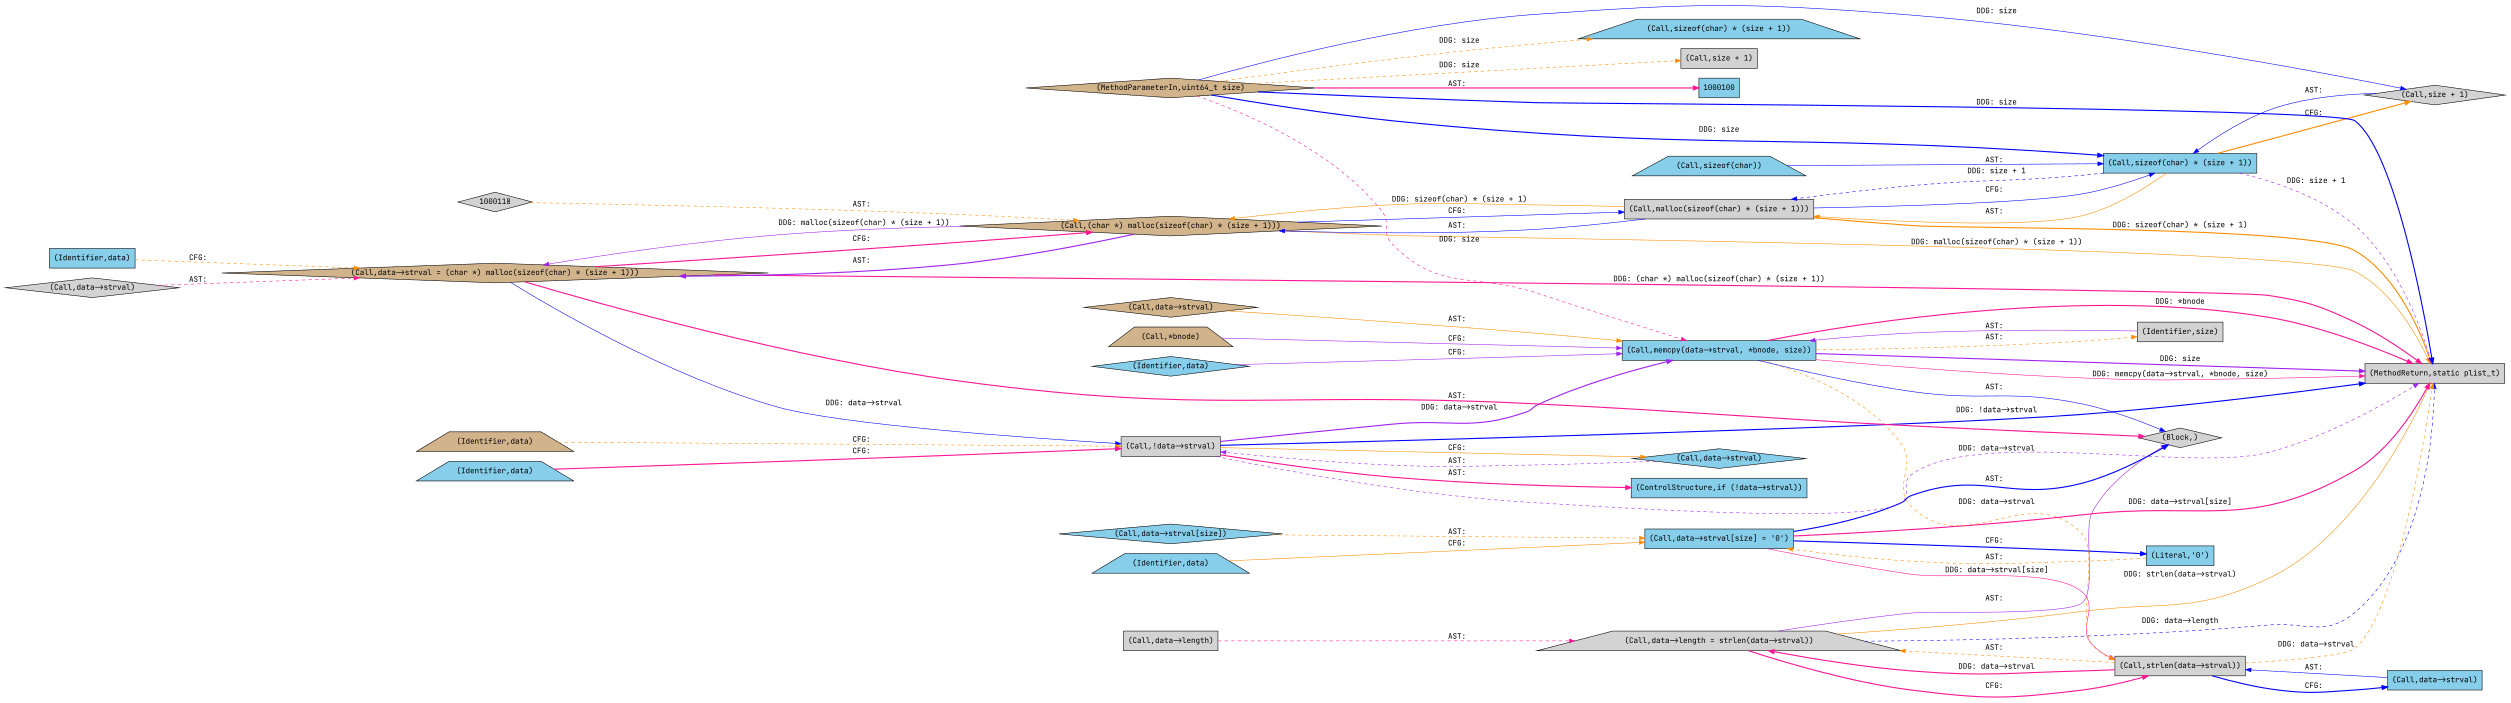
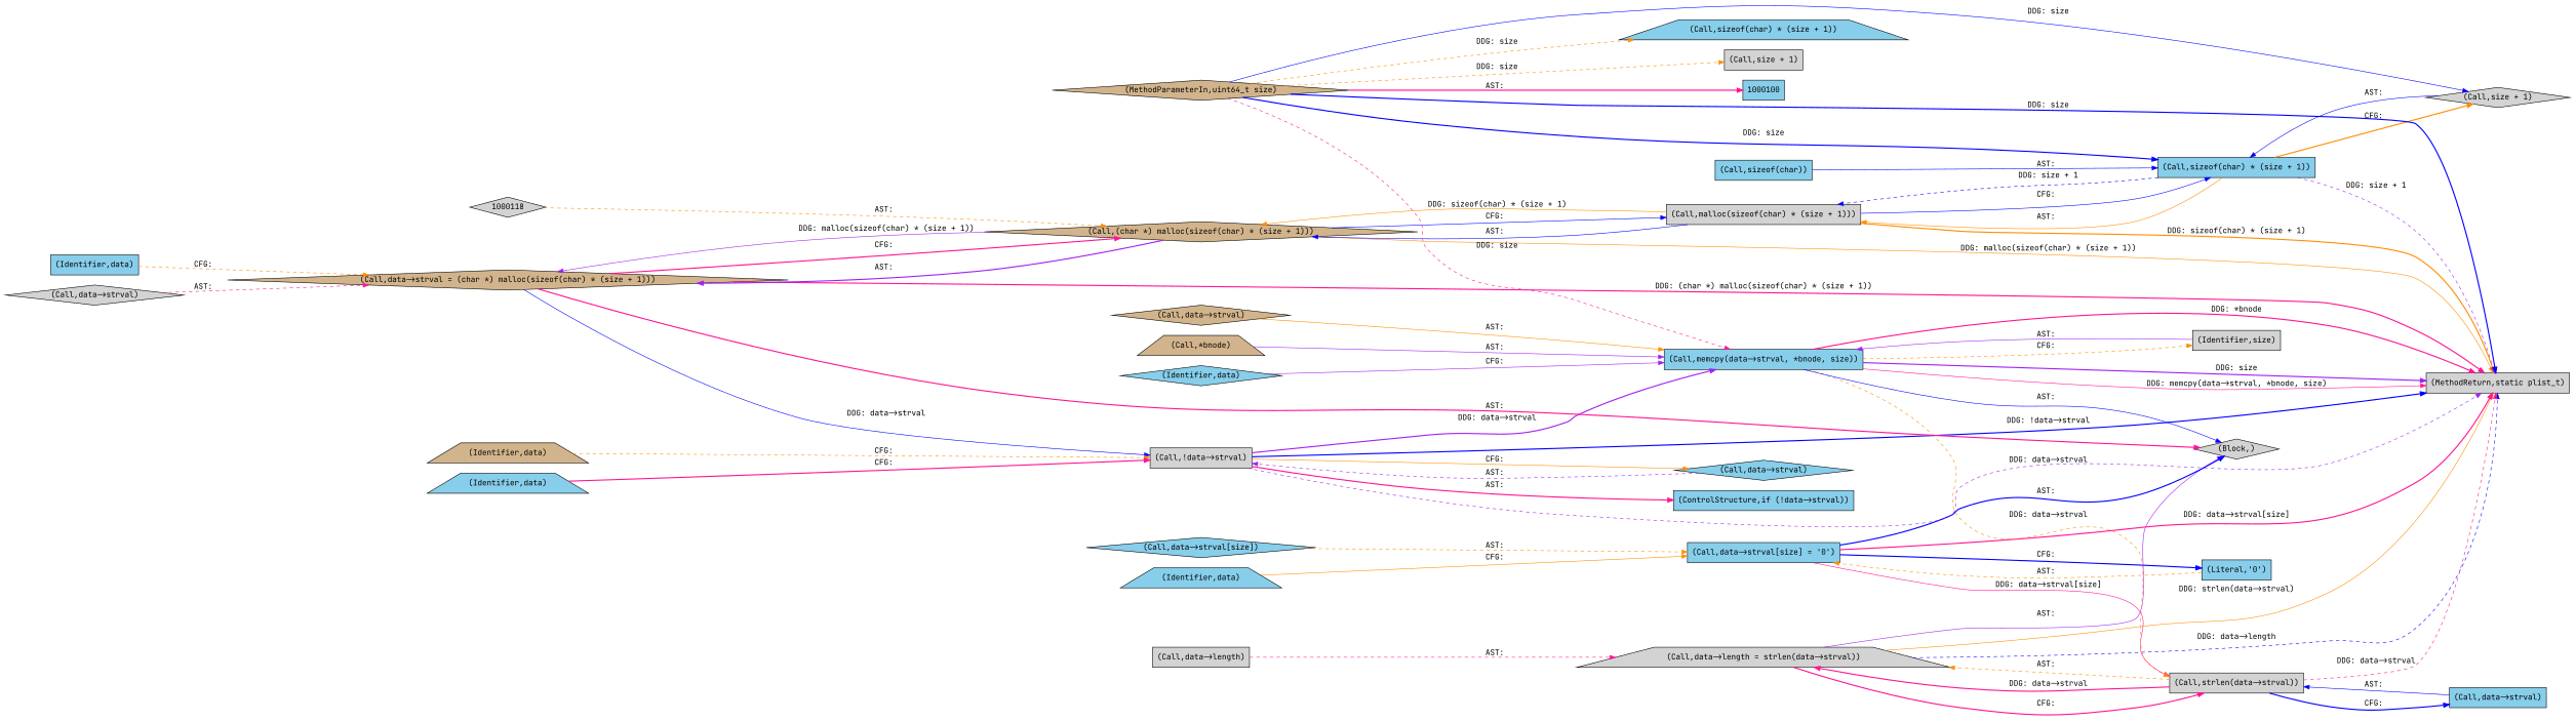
  digraph {
    fontname="JetBrains Mono"
    rankdir=LR
    node [fillcolor=skyblue fontname="JetBrains Mono" shape=box style=filled]
    edge [color=darkorange fontname="JetBrains Mono" style=solid]
    n1 [fillcolor=lightgrey label="(Call,data->length = strlen(data->strval))" shape=trapezium]
    n2 [fillcolor=lightgrey label="(Call,strlen(data->strval))"]
    n3 [fillcolor=lightgrey label="(MethodReturn,static plist_t)"]
    n4 [fillcolor=lightgrey label="(Block,)" shape=diamond]
    n5 [label="(Call,data->strval)"]
    n6 [label="(Call,data->strval[size] = '\0')"]
    n7 [label="(Literal,'\0')"]
    n8 [label="(Call,memcpy(data->strval, *bnode, size))"]
    n9 [fillcolor=lightgrey label="(Identifier,size)"]
    n10 [fillcolor=lightgrey label="(Call,!data->strval)"]
    n11 [label="(ControlStructure,if (!data->strval))"]
    n12 [label="(Call,data->strval)" shape=diamond]
    n13 [fillcolor=tan label="(Call,data->strval = (char *) malloc(sizeof(char) * (size + 1)))" shape=diamond]
    n14 [fillcolor=tan label="(Call,(char *) malloc(sizeof(char) * (size + 1)))" shape=diamond]
    n15 [fillcolor=lightgrey label="(Call,malloc(sizeof(char) * (size + 1)))"]
    n16 [label="(Call,sizeof(char) * (size + 1))"]
    n17 [fillcolor=lightgrey label="(Call,size + 1)" shape=diamond]
    n18 [fillcolor=tan label="(MethodParameterIn,uint64_t size)" shape=diamond]
    n19 [label="(Call,sizeof(char) * (size + 1))" shape=trapezium]
    n20 [fillcolor=lightgrey label="(Call,size + 1)"]
    1000100
-   n22 [label="(Call,sizeof(char))" shape=trapezium]
+   n22 [label="(Call,sizeof(char))"]
    n23 [label="(Identifier,data)" shape=diamond]
    n24 [label="(Identifier,data)" shape=trapezium]
    n25 [fillcolor=lightgrey label="(Call,data->length)"]
    n26 [fillcolor=tan label="(Identifier,data)" shape=trapezium]
    n27 [fillcolor=tan label="(Call,data->strval)" shape=diamond]
    n28 [label="(Identifier,data)"]
    n29 [label="(Call,data->strval[size])" shape=diamond]
    n30 [label="(Identifier,data)" shape=trapezium]
    n31 [fillcolor=tan label="(Call,*bnode)" shape=trapezium]
    n32 [fillcolor=lightgrey label="(Call,data->strval)" shape=diamond]
    1000118 [fillcolor=lightgrey shape=diamond]
    n1 -> n2 [color=deeppink label="CFG: " style=bold]
    n1 -> n3 [color=blue label="DDG: data->length" style=dashed]
    n1 -> n3 [label="DDG: strlen(data->strval)"]
    n1 -> n4 [color=purple label="AST: "]
    n2 -> n1 [label="AST: " style=dashed]
    n2 -> n1 [color=deeppink label="DDG: data->strval" style=bold]
-   n2 -> n3 [label="DDG: data->strval" style=dashed]
+   n2 -> n3 [color=deeppink label="DDG: data->strval" style=dashed]
    n2 -> n5 [color=blue label="CFG: " style=bold]
    n5 -> n2 [color=blue label="AST: "]
    n6 -> n2 [color=deeppink label="DDG: data->strval[size]"]
    n6 -> n3 [color=deeppink label="DDG: data->strval[size]" style=bold]
    n6 -> n4 [color=blue label="AST: " style=bold]
    n6 -> n7 [color=blue label="CFG: " style=bold]
    n7 -> n6 [label="AST: " style=dashed]
    n8 -> n2 [label="DDG: data->strval" style=dashed]
    n8 -> n3 [color=deeppink label="DDG: *bnode" style=bold]
    n8 -> n3 [color=purple label="DDG: size" style=bold]
    n8 -> n3 [color=deeppink label="DDG: memcpy(data->strval, *bnode, size)"]
    n8 -> n4 [color=blue label="AST: "]
-   n8 -> n9 [label="AST: " style=dashed]
+   n8 -> n9 [label="CFG: " style=dashed]
    n9 -> n8 [color=purple label="AST: "]
    n10 -> n3 [color=blue label="DDG: !data->strval" style=bold]
    n10 -> n3 [color=purple label="DDG: data->strval" style=dashed]
    n10 -> n8 [color=purple label="DDG: data->strval" style=bold]
    n10 -> n11 [color=deeppink label="AST: " style=bold]
    n10 -> n12 [label="CFG: "]
    n12 -> n10 [color=purple label="AST: " style=dashed]
    n13 -> n3 [color=deeppink label="DDG: (char *) malloc(sizeof(char) * (size + 1))" style=bold]
    n13 -> n4 [color=deeppink label="AST: " style=bold]
    n13 -> n10 [color=blue label="DDG: data->strval"]
    n13 -> n14 [color=deeppink label="CFG: " style=bold]
    n14 -> n3 [label="DDG: malloc(sizeof(char) * (size + 1))"]
    n14 -> n13 [color=purple label="AST: " style=bold]
    n14 -> n13 [color=purple label="DDG: malloc(sizeof(char) * (size + 1))"]
    n14 -> n15 [color=blue label="CFG: "]
    n15 -> n3 [label="DDG: sizeof(char) * (size + 1)" style=bold]
    n15 -> n14 [color=blue label="AST: "]
    n15 -> n14 [label="DDG: sizeof(char) * (size + 1)"]
    n15 -> n16 [color=blue label="CFG: "]
    n16 -> n3 [color=purple label="DDG: size + 1" style=dashed]
    n16 -> n15 [label="AST: "]
    n16 -> n15 [color=blue label="DDG: size + 1" style=dashed]
    n16 -> n17 [label="CFG: " style=bold]
    n17 -> n16 [color=blue label="AST: "]
    n18 -> n3 [color=blue label="DDG: size" style=bold]
    n18 -> n8 [color=deeppink label="DDG: size" style=dashed]
    n18 -> n16 [color=blue label="DDG: size" style=bold]
    n18 -> n17 [color=blue label="DDG: size"]
    n18 -> n19 [label="DDG: size" style=dashed]
    n18 -> n20 [label="DDG: size" style=dashed]
    n18 -> 1000100 [color=deeppink label="AST: " style=bold]
    n22 -> n16 [color=blue label="AST: "]
    n23 -> n8 [color=purple label="CFG: "]
    n24 -> n6 [label="CFG: "]
    n25 -> n1 [color=deeppink label="AST: " style=dashed]
    n26 -> n10 [label="CFG: " style=dashed]
    n27 -> n8 [label="AST: "]
    n28 -> n13 [label="CFG: " style=dashed]
    n29 -> n6 [label="AST: " style=dashed]
    n30 -> n10 [color=deeppink label="CFG: " style=bold]
-   n31 -> n8 [color=purple label="CFG: "]
+   n31 -> n8 [color=purple label="AST: "]
    n32 -> n13 [color=deeppink label="AST: " style=dashed]
    1000118 -> n14 [label="AST: " style=dashed]
  }
